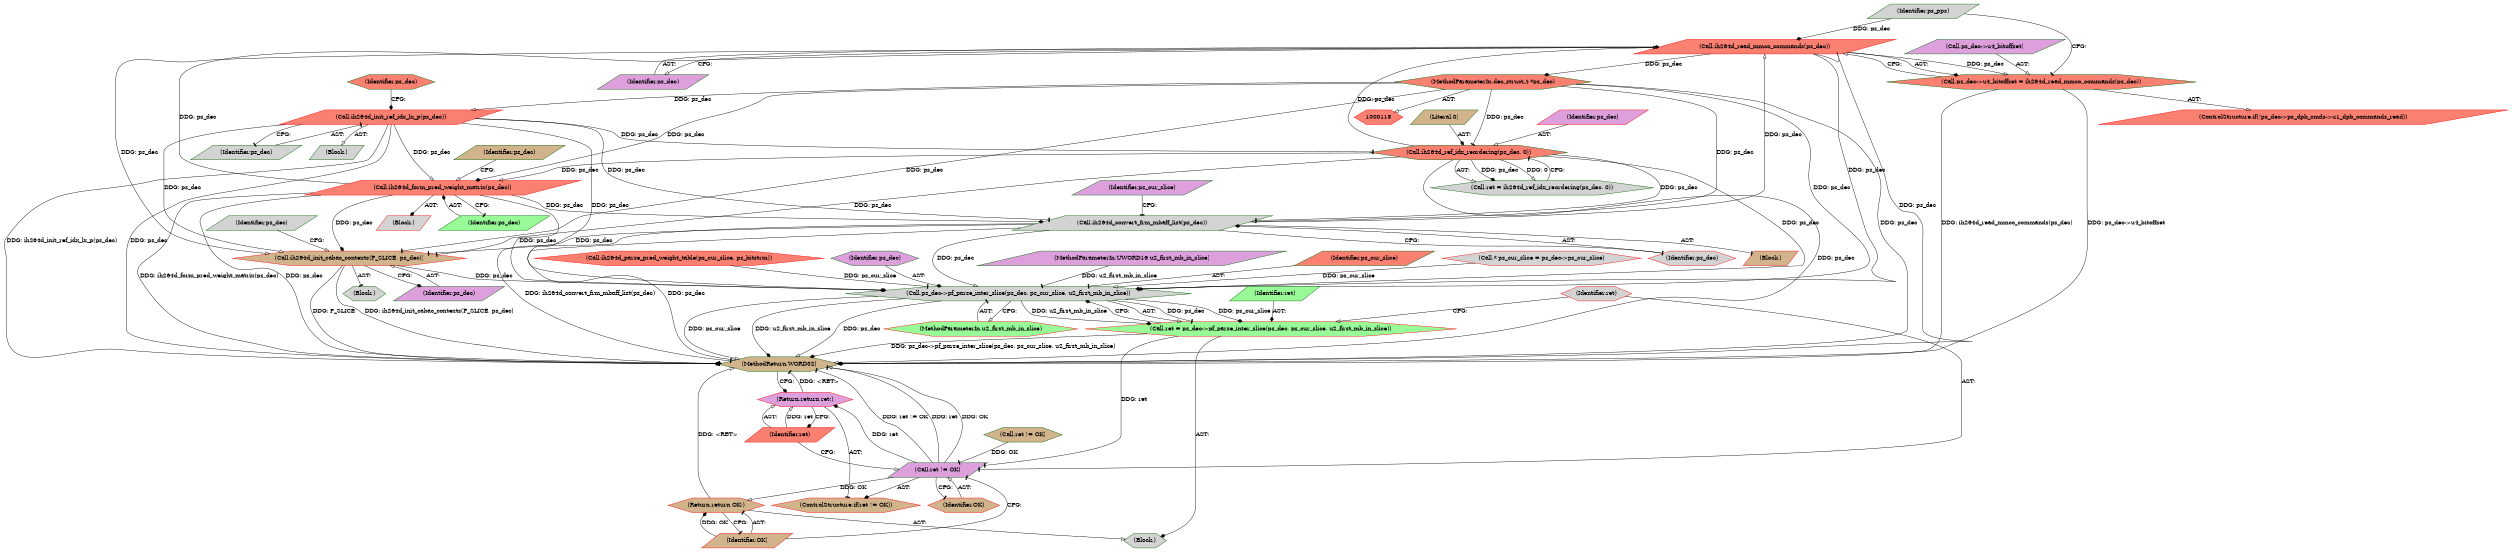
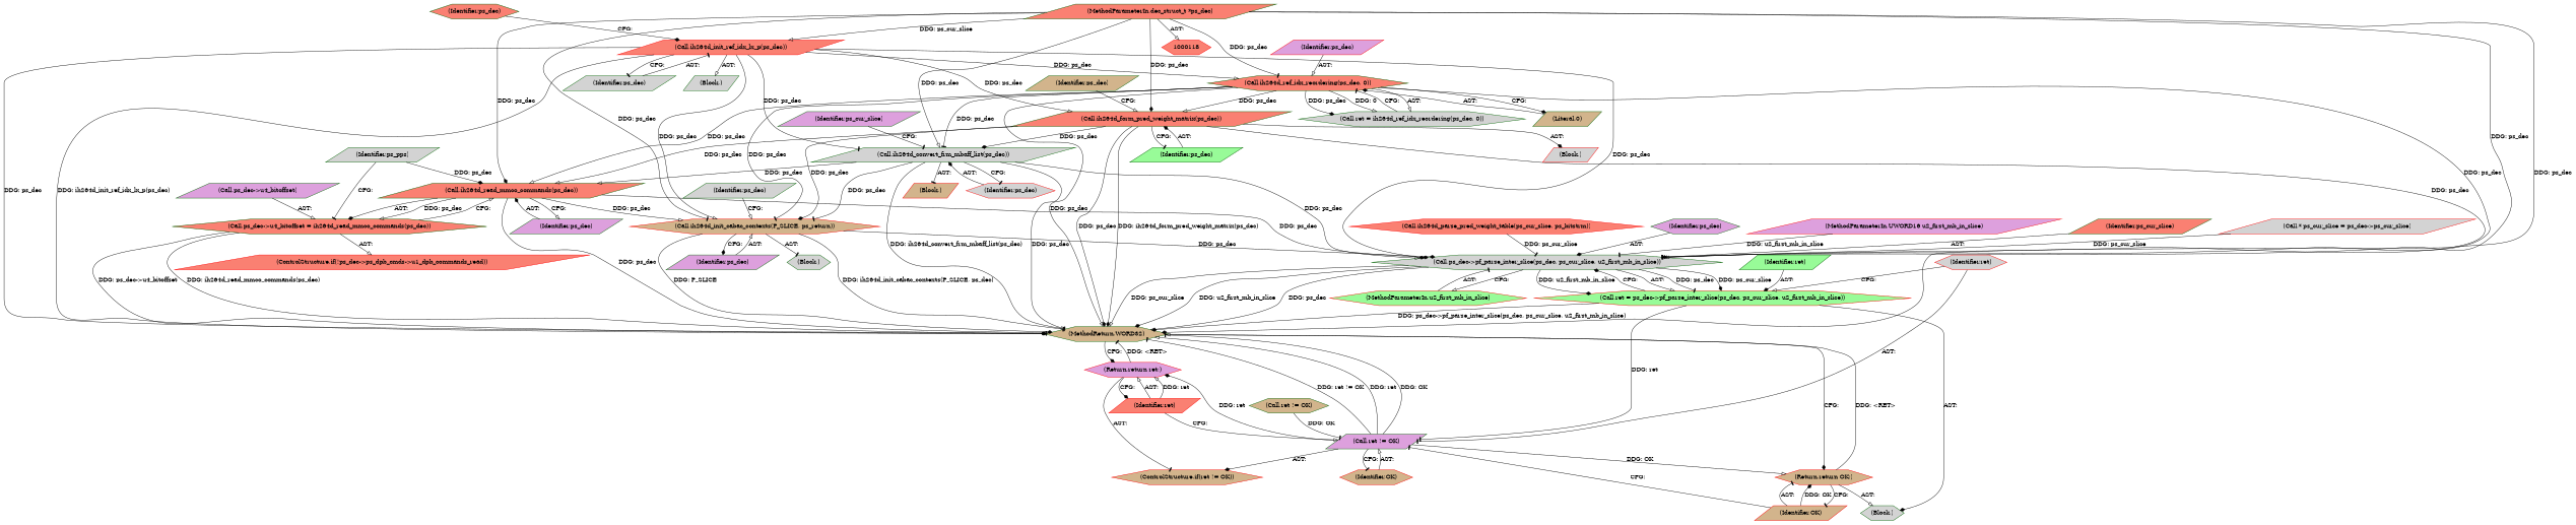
  digraph {
    node [color=darkgreen fillcolor=lightgrey shape=parallelogram style=filled]
    edge [arrowhead=onormal]
-   n1 [color=red fillcolor=salmon label="(Call,ih264d_read_mmco_commands(ps_dec))"]
+   n1 [fillcolor=salmon label="(Call,ih264d_read_mmco_commands(ps_dec))"]
    n2 [fillcolor=salmon label="(Call,ps_dec->u4_bitoffset = ih264d_read_mmco_commands(ps_dec))" shape=hexagon]
-   n3 [color=red fillcolor=tan label="(Call,ih264d_init_cabac_contexts(P_SLICE, ps_dec))" shape=hexagon]
+   n3 [color=red fillcolor=tan label="(Call,ih264d_init_cabac_contexts(P_SLICE, ps_return))" shape=hexagon]
    n4 [label="(Call,ps_dec->pf_parse_inter_slice(ps_dec, ps_cur_slice, u2_first_mb_in_slice))" shape=hexagon]
    n5 [fillcolor=plum label="(Identifier,ps_dec)"]
    n6 [fillcolor=tan label="(MethodReturn,WORD32)" shape=hexagon]
    n7 [color=red fillcolor=salmon label="(ControlStructure,if(!ps_dec->ps_dpb_cmds->u1_dpb_commands_read))"]
    n8 [fillcolor=plum label="(Identifier,ps_dec)"]
    n9 [label="(Block,)" shape=hexagon]
    n10 [color=red fillcolor=palegreen label="(Call,ret = ps_dec->pf_parse_inter_slice(ps_dec, ps_cur_slice, u2_first_mb_in_slice))" shape=hexagon]
    n11 [color=red fillcolor=palegreen label="(MethodParameterIn,u2_first_mb_in_slice)" shape=hexagon]
    n12 [color=red fillcolor=plum label="(Return,return ret;)" shape=hexagon]
    n13 [color=red fillcolor=tan label="(Return,return OK;)" shape=hexagon]
    n14 [fillcolor=salmon label="(Call,ih264d_ref_idx_reordering(ps_dec, 0))" shape=hexagon]
    n15 [label="(Call,ih264d_convert_frm_mbaff_list(ps_dec))"]
-   n16 [color=red fillcolor=salmon label="(Call,ih264d_form_pred_weight_matrix(ps_dec))"]
+   n16 [fillcolor=salmon label="(Call,ih264d_form_pred_weight_matrix(ps_dec))"]
    n17 [label="(Call,ret = ih264d_ref_idx_reordering(ps_dec, 0))" shape=hexagon]
    n18 [fillcolor=tan label="(Literal,0)"]
    n19 [color=red fillcolor=tan label="(Block,)"]
    n20 [color=red label="(Identifier,ps_dec)" shape=hexagon]
    n21 [color=red label="(Block,)"]
    n22 [fillcolor=palegreen label="(Identifier,ps_dec)"]
    n23 [color=red fillcolor=salmon label="(Call,ih264d_init_ref_idx_lx_p(ps_dec))"]
    n24 [label="(Identifier,ps_dec)"]
    n25 [label="(Block,)"]
-   n26 [fillcolor=salmon label="(MethodParameterIn,dec_struct_t *ps_dec)" shape=hexagon]
+   n26 [fillcolor=salmon label="(MethodParameterIn,dec_struct_t *ps_dec)"]
    1000118 [color=red fillcolor=salmon shape=hexagon]
    n28 [fillcolor=plum label="(Call,ret != OK)"]
    n29 [label="(Block,)" shape=hexagon]
    n30 [color=red fillcolor=tan label="(ControlStructure,if(ret != OK))" shape=hexagon]
    n31 [color=red fillcolor=tan label="(Identifier,OK)" shape=hexagon]
    n32 [color=red fillcolor=salmon label="(Identifier,ret)"]
    n33 [color=red fillcolor=tan label="(Identifier,OK)"]
    n34 [color=red fillcolor=salmon label="(Call,ih264d_parse_pred_weight_table(ps_cur_slice, ps_bitstrm))" shape=hexagon]
    n35 [color=red label="(Identifier,ret)" shape=hexagon]
    n36 [fillcolor=salmon label="(Identifier,ps_dec)" shape=hexagon]
    n37 [fillcolor=plum label="(Identifier,ps_cur_slice)"]
    n38 [fillcolor=plum label="(Identifier,ps_dec)" shape=hexagon]
-   n39 [fillcolor=plum label="(MethodParameterIn,UWORD16 u2_first_mb_in_slice)"]
+   n39 [color=red fillcolor=plum label="(MethodParameterIn,UWORD16 u2_first_mb_in_slice)"]
    n40 [color=red fillcolor=plum label="(Identifier,ps_dec)"]
    n41 [fillcolor=tan label="(Call,ret != OK)" shape=hexagon]
    n42 [fillcolor=salmon label="(Identifier,ps_cur_slice)"]
    n43 [fillcolor=tan label="(Identifier,ps_dec)"]
    n44 [label="(Identifier,ps_pps)"]
-   n45 [color=red label="(Call,* ps_cur_slice = ps_dec->ps_cur_slice)" shape=hexagon]
+   n45 [color=red label="(Call,* ps_cur_slice = ps_dec->ps_cur_slice)"]
    n46 [fillcolor=plum label="(Call,ps_dec->u4_bitoffset)"]
    n47 [label="(Identifier,ps_dec)"]
    n48 [fillcolor=palegreen label="(Identifier,ret)"]
    n1 -> n2 [arrowhead=diamond label="AST: "]
    n1 -> n2 [label="DDG: ps_dec"]
    n1 -> n3 [label="DDG: ps_dec"]
    n1 -> n4 [arrowhead=diamond label="DDG: ps_dec"]
    n1 -> n5 [label="CFG: "]
    n1 -> n6 [label="DDG: ps_dec"]
    n2 -> n1 [label="CFG: "]
    n2 -> n6 [arrowhead=diamond label="DDG: ih264d_read_mmco_commands(ps_dec)"]
    n2 -> n6 [arrowhead=diamond label="DDG: ps_dec->u4_bitoffset"]
    n2 -> n7 [label="AST: "]
    n3 -> n4 [arrowhead=diamond label="DDG: ps_dec"]
    n3 -> n6 [arrowhead=diamond label="DDG: P_SLICE"]
    n3 -> n6 [arrowhead=tee label="DDG: ih264d_init_cabac_contexts(P_SLICE, ps_dec)"]
    n3 -> n8 [arrowhead=diamond label="CFG: "]
    n3 -> n9 [arrowhead=tee label="AST: "]
    n4 -> n6 [label="DDG: ps_cur_slice"]
    n4 -> n6 [arrowhead=diamond label="DDG: u2_first_mb_in_slice"]
    n4 -> n6 [label="DDG: ps_dec"]
    n4 -> n10 [label="AST: "]
    n4 -> n10 [arrowhead=tee label="DDG: ps_dec"]
    n4 -> n10 [arrowhead=diamond label="DDG: ps_cur_slice"]
    n4 -> n10 [arrowhead=diamond label="DDG: u2_first_mb_in_slice"]
    n4 -> n11 [label="CFG: "]
    n5 -> n1 [arrowhead=diamond label="AST: "]
    n6 -> n12 [arrowhead=diamond label="CFG: "]
+   n6 -> n13 [arrowhead=diamond label="CFG: "]
    n8 -> n3 [label="AST: "]
    n10 -> n4 [arrowhead=diamond label="CFG: "]
    n10 -> n6 [arrowhead=diamond label="DDG: ps_dec->pf_parse_inter_slice(ps_dec, ps_cur_slice, u2_first_mb_in_slice)"]
    n10 -> n28 [arrowhead=tee label="DDG: ret"]
    n10 -> n29 [arrowhead=diamond label="AST: "]
    n11 -> n4 [arrowhead=tee label="AST: "]
    n12 -> n6 [arrowhead=tee label="DDG: <RET>"]
    n12 -> n30 [arrowhead=tee label="AST: "]
    n12 -> n32 [arrowhead=diamond label="CFG: "]
    n13 -> n6 [label="DDG: <RET>"]
    n13 -> n29 [label="AST: "]
    n13 -> n33 [arrowhead=tee label="CFG: "]
    n14 -> n1 [label="DDG: ps_dec"]
    n14 -> n3 [arrowhead=tee label="DDG: ps_dec"]
    n14 -> n4 [arrowhead=diamond label="DDG: ps_dec"]
    n14 -> n6 [label="DDG: ps_dec"]
    n14 -> n15 [arrowhead=tee label="DDG: ps_dec"]
    n14 -> n16 [label="DDG: ps_dec"]
    n14 -> n17 [label="AST: "]
    n14 -> n17 [arrowhead=diamond label="DDG: ps_dec"]
    n14 -> n17 [label="DDG: 0"]
+   n14 -> n18 [arrowhead=diamond label="CFG: "]
    n15 -> n1 [label="DDG: ps_dec"]
    n15 -> n3 [arrowhead=tee label="DDG: ps_dec"]
    n15 -> n4 [label="DDG: ps_dec"]
    n15 -> n6 [arrowhead=tee label="DDG: ih264d_convert_frm_mbaff_list(ps_dec)"]
    n15 -> n6 [label="DDG: ps_dec"]
    n15 -> n19 [arrowhead=tee label="AST: "]
    n15 -> n20 [arrowhead=tee label="CFG: "]
    n16 -> n1 [label="DDG: ps_dec"]
    n16 -> n3 [arrowhead=diamond label="DDG: ps_dec"]
    n16 -> n4 [label="DDG: ps_dec"]
    n16 -> n6 [arrowhead=diamond label="DDG: ih264d_form_pred_weight_matrix(ps_dec)"]
    n16 -> n6 [arrowhead=diamond label="DDG: ps_dec"]
    n16 -> n15 [arrowhead=diamond label="DDG: ps_dec"]
    n16 -> n21 [arrowhead=diamond label="AST: "]
    n16 -> n22 [arrowhead=tee label="CFG: "]
    n17 -> n14 [arrowhead=tee label="CFG: "]
    n18 -> n14 [arrowhead=diamond label="AST: "]
    n20 -> n15 [arrowhead=diamond label="AST: "]
    n22 -> n16 [arrowhead=diamond label="AST: "]
    n23 -> n3 [label="DDG: ps_dec"]
    n23 -> n4 [arrowhead=diamond label="DDG: ps_dec"]
    n23 -> n6 [label="DDG: ih264d_init_ref_idx_lx_p(ps_dec)"]
    n23 -> n6 [arrowhead=tee label="DDG: ps_dec"]
-   n23 -> n14 [arrowhead=tee label="DDG: ps_dec"]
+   n23 -> n14 [label="DDG: ps_dec"]
    n23 -> n15 [arrowhead=tee label="DDG: ps_dec"]
    n23 -> n16 [label="DDG: ps_dec"]
    n23 -> n24 [arrowhead=tee label="CFG: "]
    n23 -> n25 [label="AST: "]
    n24 -> n23 [arrowhead=tee label="AST: "]
-   n1 -> n26 [arrowhead=diamond label="DDG: ps_dec"]
+   n26 -> n1 [arrowhead=diamond label="DDG: ps_dec"]
    n26 -> n3 [arrowhead=tee label="DDG: ps_dec"]
    n26 -> n4 [arrowhead=tee label="DDG: ps_dec"]
    n26 -> n6 [arrowhead=diamond label="DDG: ps_dec"]
    n26 -> n14 [arrowhead=tee label="DDG: ps_dec"]
    n26 -> n15 [label="DDG: ps_dec"]
    n26 -> n16 [arrowhead=diamond label="DDG: ps_dec"]
-   n26 -> n23 [label="DDG: ps_dec"]
+   n26 -> n23 [label="DDG: ps_cur_slice"]
    n26 -> 1000118 [label="AST: "]
    n28 -> n6 [arrowhead=tee label="DDG: ret != OK"]
    n28 -> n6 [label="DDG: ret"]
    n28 -> n6 [arrowhead=tee label="DDG: OK"]
    n28 -> n12 [arrowhead=diamond label="DDG: ret"]
    n28 -> n13 [label="DDG: OK"]
    n28 -> n30 [arrowhead=diamond label="AST: "]
    n28 -> n31 [arrowhead=tee label="CFG: "]
    n31 -> n28 [label="AST: "]
    n32 -> n12 [label="AST: "]
    n32 -> n12 [label="DDG: ret"]
    n32 -> n28 [label="CFG: "]
    n33 -> n13 [arrowhead=tee label="AST: "]
    n33 -> n13 [arrowhead=diamond label="DDG: OK"]
    n33 -> n28 [arrowhead=tee label="CFG: "]
    n34 -> n4 [arrowhead=tee label="DDG: ps_cur_slice"]
    n35 -> n10 [label="CFG: "]
    n35 -> n28 [arrowhead=tee label="AST: "]
    n36 -> n23 [arrowhead=diamond label="CFG: "]
    n37 -> n15 [arrowhead=tee label="CFG: "]
    n38 -> n4 [arrowhead=diamond label="AST: "]
    n39 -> n4 [arrowhead=tee label="DDG: u2_first_mb_in_slice"]
    n40 -> n14 [label="AST: "]
    n41 -> n28 [arrowhead=tee label="DDG: OK"]
    n42 -> n4 [arrowhead=tee label="AST: "]
    n43 -> n16 [label="CFG: "]
    n44 -> n1 [arrowhead=diamond label="DDG: ps_dec"]
    n44 -> n2 [arrowhead=tee label="CFG: "]
    n45 -> n4 [label="DDG: ps_cur_slice"]
    n46 -> n2 [label="AST: "]
    n47 -> n3 [label="CFG: "]
    n48 -> n10 [arrowhead=diamond label="AST: "]
  }
